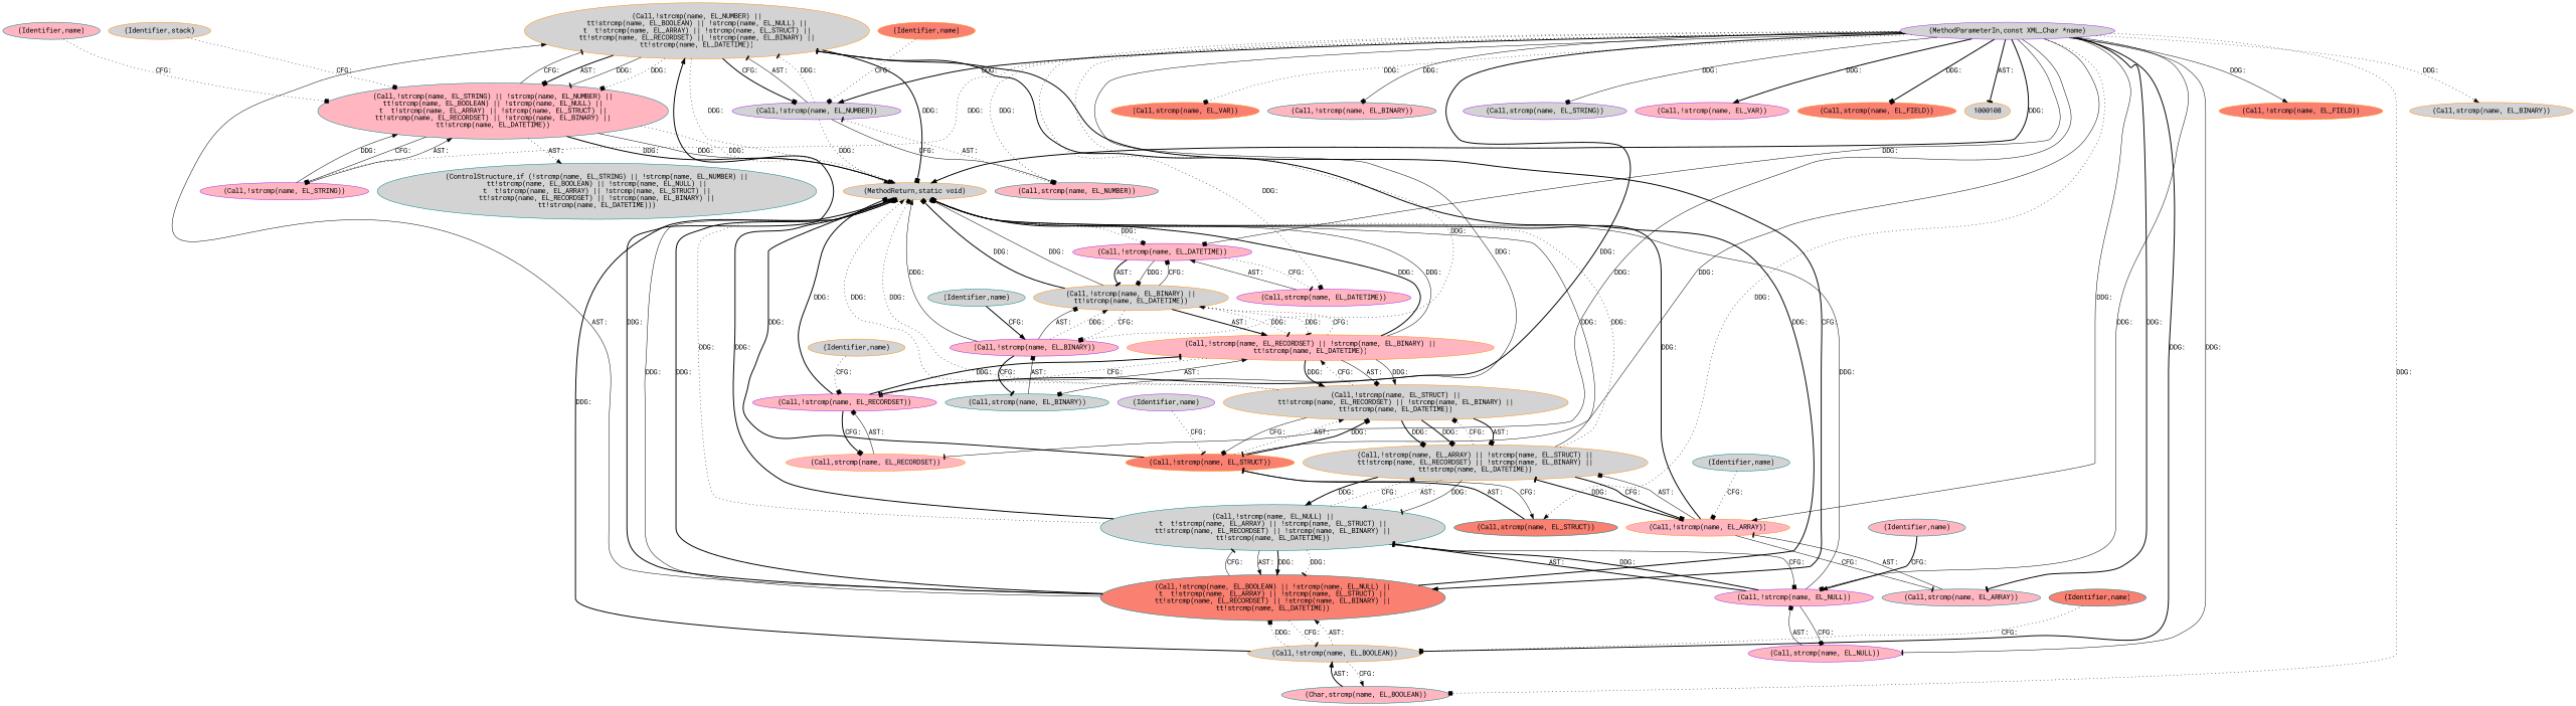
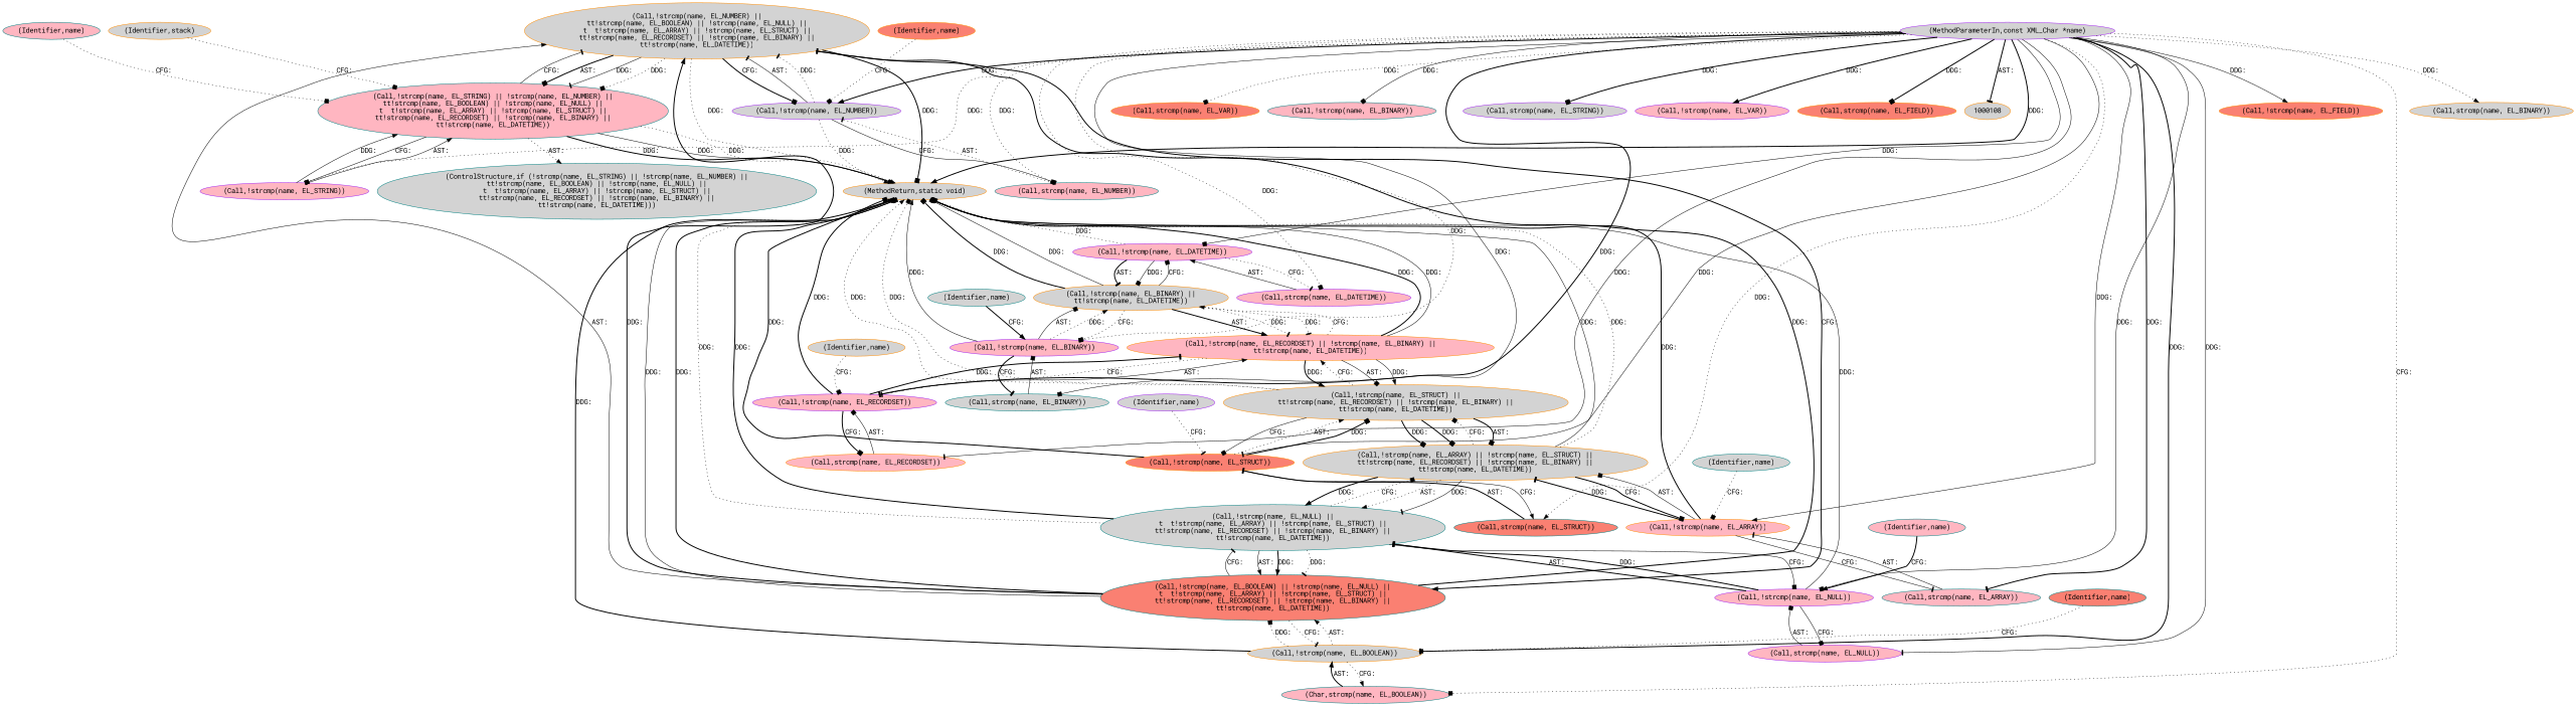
  digraph {
    fontname="Roboto Mono"
    node [color=darkorange fillcolor=lightgrey fontname="Roboto Mono" style=filled]
    edge [arrowhead=box fontname="Roboto Mono" style=solid]
    n1 [label="(Call,!strcmp(name, EL_NUMBER) ||\n\t\t!strcmp(name, EL_BOOLEAN) || !strcmp(name, EL_NULL) ||\n\t  \t!strcmp(name, EL_ARRAY) || !strcmp(name, EL_STRUCT) ||\n\t\t!strcmp(name, EL_RECORDSET) || !strcmp(name, EL_BINARY) ||\n\t\t!strcmp(name, EL_DATETIME))"]
    n2 [color=purple label="(Call,!strcmp(name, EL_NUMBER))"]
    n3 [color=teal fillcolor=salmon label="(Call,!strcmp(name, EL_BOOLEAN) || !strcmp(name, EL_NULL) ||\n\t  \t!strcmp(name, EL_ARRAY) || !strcmp(name, EL_STRUCT) ||\n\t\t!strcmp(name, EL_RECORDSET) || !strcmp(name, EL_BINARY) ||\n\t\t!strcmp(name, EL_DATETIME))"]
    n4 [color=teal fillcolor=lightpink label="(Call,!strcmp(name, EL_STRING) || !strcmp(name, EL_NUMBER) ||\n\t\t!strcmp(name, EL_BOOLEAN) || !strcmp(name, EL_NULL) ||\n\t  \t!strcmp(name, EL_ARRAY) || !strcmp(name, EL_STRUCT) ||\n\t\t!strcmp(name, EL_RECORDSET) || !strcmp(name, EL_BINARY) ||\n\t\t!strcmp(name, EL_DATETIME))"]
    n5 [label="(MethodReturn,static void)"]
    n6 [color=teal fillcolor=lightpink label="(Call,strcmp(name, EL_NUMBER))"]
    n7 [label="(Call,!strcmp(name, EL_BOOLEAN))"]
    n8 [color=teal label="(Call,!strcmp(name, EL_NULL) ||\n\t  \t!strcmp(name, EL_ARRAY) || !strcmp(name, EL_STRUCT) ||\n\t\t!strcmp(name, EL_RECORDSET) || !strcmp(name, EL_BINARY) ||\n\t\t!strcmp(name, EL_DATETIME))"]
    n9 [color=purple fillcolor=lightpink label="(Call,!strcmp(name, EL_STRING))"]
    n10 [color=teal label="(ControlStructure,if (!strcmp(name, EL_STRING) || !strcmp(name, EL_NUMBER) ||\n\t\t!strcmp(name, EL_BOOLEAN) || !strcmp(name, EL_NULL) ||\n\t  \t!strcmp(name, EL_ARRAY) || !strcmp(name, EL_STRUCT) ||\n\t\t!strcmp(name, EL_RECORDSET) || !strcmp(name, EL_BINARY) ||\n\t\t!strcmp(name, EL_DATETIME)))"]
    n11 [color=purple label="(MethodParameterIn,const XML_Char *name)"]
    n12 [color=purple fillcolor=lightpink label="(Call,!strcmp(name, EL_NULL))"]
    n13 [fillcolor=lightpink label="(Call,!strcmp(name, EL_ARRAY))"]
    n14 [fillcolor=salmon label="(Call,!strcmp(name, EL_STRUCT))"]
    n15 [color=purple fillcolor=lightpink label="(Call,!strcmp(name, EL_RECORDSET))"]
    n16 [color=purple fillcolor=lightpink label="(Call,!strcmp(name, EL_BINARY))"]
    n17 [color=purple fillcolor=lightpink label="(Call,!strcmp(name, EL_DATETIME))"]
    n18 [color=purple fillcolor=lightpink label="(Call,strcmp(name, EL_DATETIME))"]
    n19 [color=teal fillcolor=lightpink label="(Char,strcmp(name, EL_BOOLEAN))"]
    n20 [fillcolor=salmon label="(Call,!strcmp(name, EL_FIELD))"]
    n21 [color=teal fillcolor=lightpink label="(Call,strcmp(name, EL_ARRAY))"]
    n22 [label="(Call,strcmp(name, EL_BINARY))"]
    n23 [color=teal label="(Call,strcmp(name, EL_BINARY))"]
    n24 [fillcolor=salmon label="(Call,strcmp(name, EL_VAR))"]
    n25 [color=purple fillcolor=lightpink label="(Call,strcmp(name, EL_NULL))"]
    n26 [color=teal fillcolor=lightpink label="(Call,!strcmp(name, EL_BINARY))"]
    n27 [color=teal fillcolor=salmon label="(Call,strcmp(name, EL_STRUCT))"]
    n28 [fillcolor=lightpink label="(Call,strcmp(name, EL_RECORDSET))"]
    n29 [color=purple label="(Call,strcmp(name, EL_STRING))"]
    n30 [color=purple fillcolor=lightpink label="(Call,!strcmp(name, EL_VAR))"]
    n31 [fillcolor=salmon label="(Call,strcmp(name, EL_FIELD))"]
    1000108
    n33 [label="(Call,!strcmp(name, EL_ARRAY) || !strcmp(name, EL_STRUCT) ||\n\t\t!strcmp(name, EL_RECORDSET) || !strcmp(name, EL_BINARY) ||\n\t\t!strcmp(name, EL_DATETIME))"]
    n34 [label="(Call,!strcmp(name, EL_STRUCT) ||\n\t\t!strcmp(name, EL_RECORDSET) || !strcmp(name, EL_BINARY) ||\n\t\t!strcmp(name, EL_DATETIME))"]
    n35 [fillcolor=lightpink label="(Call,!strcmp(name, EL_RECORDSET) || !strcmp(name, EL_BINARY) ||\n\t\t!strcmp(name, EL_DATETIME))"]
    n36 [label="(Call,!strcmp(name, EL_BINARY) ||\n\t\t!strcmp(name, EL_DATETIME))"]
    n37 [label="(Identifier,name)"]
    n38 [color=teal fillcolor=lightpink label="(Identifier,name)"]
    n39 [fillcolor=salmon label="(Identifier,name)"]
    n40 [color=teal label="(Identifier,name)"]
    n41 [color=teal fillcolor=salmon label="(Identifier,name)"]
    n42 [color=teal fillcolor=lightpink label="(Identifier,name)"]
    n43 [color=teal label="(Identifier,name)"]
    n44 [label="(Identifier,stack)"]
    n45 [color=purple label="(Identifier,name)"]
    n1 -> n2 [label="CFG: " style=bold]
    n1 -> n3 [arrowhead=normal label="CFG: " style=bold]
    n1 -> n4 [label="AST: " style=bold]
    n1 -> n4 [arrowhead=tee label="DDG: "]
    n1 -> n4 [label="DDG: " style=dotted]
    n1 -> n5 [arrowhead=normal label="DDG: " style=dotted]
    n1 -> n5 [label="DDG: " style=bold]
    n2 -> n1 [arrowhead=tee label="AST: "]
    n2 -> n1 [arrowhead=tee label="DDG: " style=dotted]
    n2 -> n5 [arrowhead=normal label="DDG: " style=dotted]
    n2 -> n6 [label="CFG: "]
    n3 -> n1 [arrowhead=normal label="AST: "]
    n3 -> n1 [arrowhead=normal label="DDG: " style=bold]
    n3 -> n1 [arrowhead=tee label="DDG: " style=bold]
    n3 -> n5 [label="DDG: "]
    n3 -> n5 [label="DDG: " style=bold]
    n3 -> n7 [arrowhead=tee label="CFG: " style=dotted]
    n3 -> n8 [arrowhead=tee label="CFG: "]
    n4 -> n1 [arrowhead=tee label="CFG: "]
    n4 -> n5 [arrowhead=normal label="DDG: "]
    n4 -> n5 [arrowhead=normal label="DDG: " style=dotted]
    n4 -> n5 [arrowhead=normal label="DDG: " style=bold]
    n4 -> n9 [label="CFG: "]
    n4 -> n10 [arrowhead=normal label="AST: " style=dotted]
    n6 -> n2 [arrowhead=tee label="AST: " style=dotted]
    n7 -> n3 [arrowhead=normal label="AST: " style=dotted]
    n7 -> n3 [label="DDG: " style=dotted]
    n7 -> n5 [arrowhead=normal label="DDG: " style=bold]
    n7 -> n19 [arrowhead=normal label="CFG: " style=dotted]
    n8 -> n3 [arrowhead=normal label="AST: "]
    n8 -> n3 [arrowhead=tee label="DDG: " style=dotted]
    n8 -> n3 [arrowhead=normal label="DDG: " style=bold]
    n8 -> n5 [arrowhead=normal label="DDG: " style=dotted]
    n8 -> n5 [label="DDG: " style=bold]
    n8 -> n12 [label="CFG: "]
    n8 -> n33 [label="CFG: " style=dotted]
    n9 -> n4 [arrowhead=normal label="AST: "]
    n9 -> n4 [arrowhead=normal label="DDG: "]
    n11 -> n2 [arrowhead=normal label="DDG: " style=bold]
    n11 -> n5 [arrowhead=normal label="DDG: " style=bold]
    n11 -> n6 [label="DDG: " style=dotted]
    n11 -> n7 [arrowhead=tee label="DDG: " style=bold]
    n11 -> n9 [label="DDG: " style=dotted]
    n11 -> n12 [label="DDG: "]
    n11 -> n13 [arrowhead=normal label="DDG: "]
    n11 -> n14 [arrowhead=tee label="DDG: "]
    n11 -> n15 [arrowhead=tee label="DDG: " style=bold]
    n11 -> n16 [label="DDG: " style=dotted]
    n11 -> n17 [label="DDG: "]
    n11 -> n18 [label="DDG: " style=dotted]
-   n11 -> n19 [label="DDG: " style=dotted]
+   n11 -> n19 [label="CFG: " style=dotted]
    n11 -> n20 [arrowhead=normal label="DDG: "]
    n11 -> n21 [arrowhead=tee label="DDG: " style=bold]
    n11 -> n22 [arrowhead=normal label="DDG: " style=dotted]
    n11 -> n23 [label="DDG: "]
    n11 -> n24 [label="DDG: " style=dotted]
    n11 -> n25 [arrowhead=tee label="DDG: "]
    n11 -> n26 [label="DDG: "]
    n11 -> n27 [arrowhead=normal label="DDG: " style=dotted]
    n11 -> n28 [arrowhead=tee label="DDG: "]
-   n11 -> n29 [label="DDG: "]
+   n11 -> n29 [label="DDG: " style=bold]
    n11 -> n30 [arrowhead=normal label="DDG: " style=bold]
    n11 -> n31 [label="DDG: " style=bold]
    n11 -> 1000108 [arrowhead=tee label="AST: " style=bold]
    n12 -> n5 [arrowhead=tee label="DDG: "]
    n12 -> n8 [arrowhead=tee label="AST: " style=bold]
    n12 -> n8 [arrowhead=tee label="DDG: " style=bold]
    n12 -> n25 [label="CFG: "]
    n13 -> n5 [label="DDG: " style=bold]
    n13 -> n21 [arrowhead=tee label="CFG: "]
    n13 -> n33 [label="AST: "]
    n13 -> n33 [arrowhead=tee label="DDG: " style=bold]
    n14 -> n5 [arrowhead=normal label="DDG: " style=bold]
    n14 -> n27 [arrowhead=normal label="CFG: "]
    n14 -> n34 [arrowhead=normal label="AST: " style=dotted]
    n14 -> n34 [label="DDG: " style=bold]
    n15 -> n5 [label="DDG: " style=bold]
    n15 -> n28 [label="CFG: " style=bold]
    n15 -> n35 [arrowhead=normal label="AST: "]
    n15 -> n35 [arrowhead=tee label="DDG: " style=bold]
    n16 -> n5 [arrowhead=normal label="DDG: "]
    n16 -> n23 [arrowhead=tee label="CFG: " style=bold]
    n16 -> n36 [label="AST: "]
    n16 -> n36 [arrowhead=normal label="DDG: " style=dotted]
-   n5 -> n17 [label="DDG: " style=dotted]
+   n17 -> n5 [label="DDG: " style=dotted]
    n17 -> n18 [arrowhead=tee label="CFG: " style=dotted]
    n17 -> n36 [arrowhead=tee label="AST: " style=bold]
    n17 -> n36 [label="DDG: "]
    n18 -> n17 [arrowhead=normal label="AST: "]
    n19 -> n7 [arrowhead=normal label="AST: " style=bold]
    n21 -> n13 [arrowhead=tee label="AST: "]
    n23 -> n16 [label="AST: "]
    n25 -> n12 [label="AST: "]
    n27 -> n14 [arrowhead=tee label="AST: " style=bold]
    n28 -> n15 [label="AST: "]
    n33 -> n5 [label="DDG: "]
    n33 -> n5 [label="DDG: " style=dotted]
    n33 -> n8 [arrowhead=normal label="AST: " style=dotted]
    n33 -> n8 [arrowhead=normal label="DDG: " style=bold]
    n33 -> n8 [arrowhead=tee label="DDG: "]
    n33 -> n13 [label="CFG: " style=bold]
    n33 -> n34 [label="CFG: " style=dotted]
    n34 -> n5 [arrowhead=normal label="DDG: " style=dotted]
    n34 -> n5 [label="DDG: " style=dotted]
    n34 -> n14 [label="CFG: "]
    n34 -> n33 [label="AST: " style=bold]
    n34 -> n33 [label="DDG: " style=bold]
    n34 -> n33 [label="DDG: " style=bold]
    n34 -> n35 [arrowhead=normal label="CFG: " style=dotted]
    n35 -> n5 [label="DDG: " style=bold]
    n35 -> n5 [arrowhead=tee label="DDG: "]
    n35 -> n15 [arrowhead=tee label="CFG: " style=dotted]
    n35 -> n34 [label="AST: "]
    n35 -> n34 [arrowhead=normal label="DDG: " style=bold]
    n35 -> n34 [arrowhead=normal label="DDG: "]
    n35 -> n36 [arrowhead=normal label="CFG: " style=dotted]
    n36 -> n5 [label="DDG: " style=bold]
    n36 -> n5 [label="DDG: "]
    n36 -> n16 [label="CFG: " style=dotted]
    n36 -> n17 [label="CFG: "]
    n36 -> n35 [arrowhead=normal label="AST: " style=bold]
    n36 -> n35 [arrowhead=tee label="DDG: " style=dotted]
    n36 -> n35 [arrowhead=tee label="DDG: " style=dotted]
    n37 -> n15 [label="CFG: " style=dotted]
    n38 -> n4 [label="CFG: " style=dotted]
    n39 -> n2 [label="CFG: " style=dotted]
    n40 -> n13 [label="CFG: " style=dotted]
    n41 -> n7 [label="CFG: " style=dotted]
    n42 -> n12 [arrowhead=normal label="CFG: " style=bold]
    n43 -> n16 [arrowhead=normal label="CFG: " style=bold]
    n44 -> n4 [label="CFG: " style=dotted]
    n45 -> n14 [arrowhead=tee label="CFG: " style=dotted]
  }
